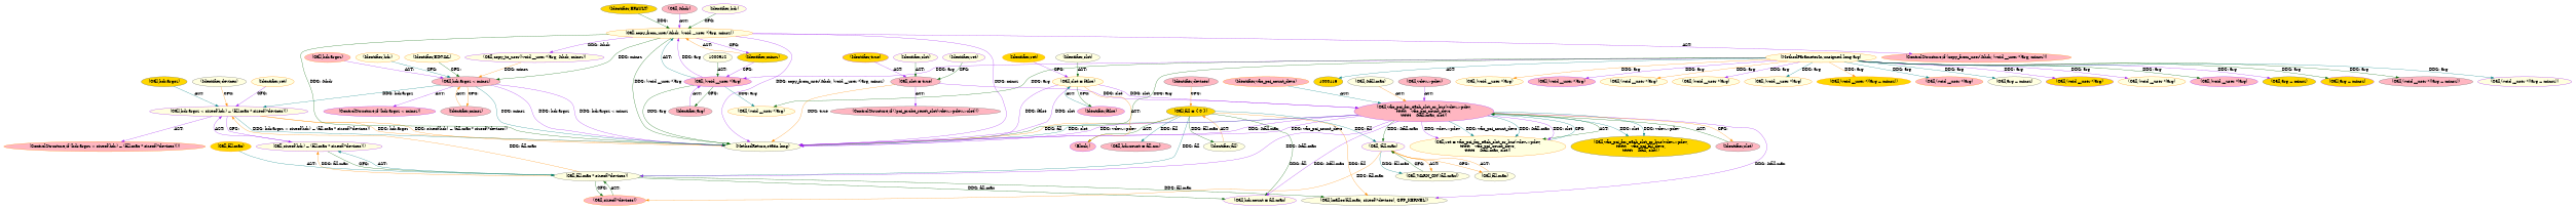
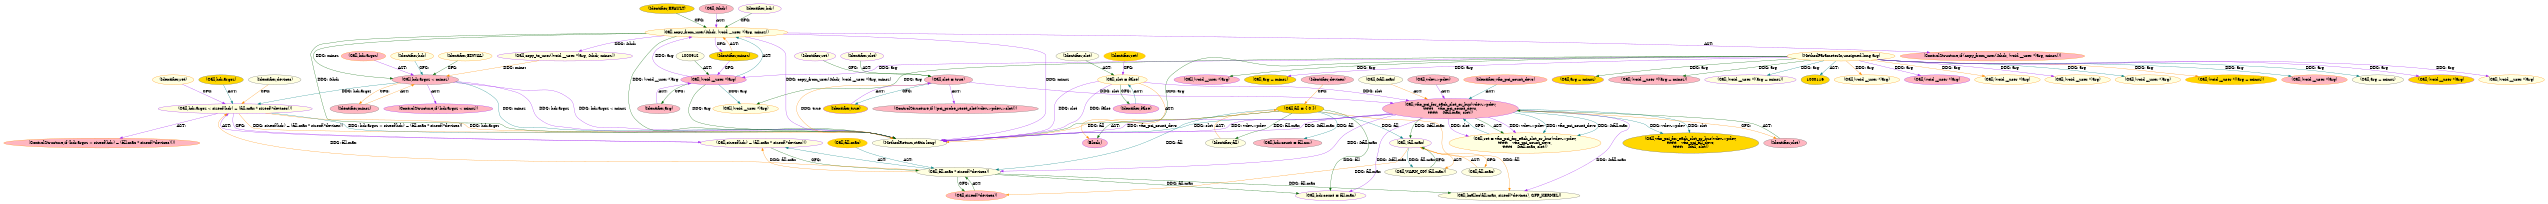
  digraph {
    node [color=gray40 fillcolor=lightyellow style=filled]
    edge [color=purple]
    n1 [color=purple label="(Call,hdr.argsz < sizeof(hdr) + (fill.max * sizeof(*devices)))"]
    n2 [color=darkorange fillcolor=lightpink label="(ControlStructure,if (hdr.argsz < sizeof(hdr) + (fill.max * sizeof(*devices))))"]
    n3 [label="(MethodReturn,static long)"]
    n4 [color=purple label="(Call,sizeof(hdr) + (fill.max * sizeof(*devices)))"]
    n5 [label="(Call,fill.max * sizeof(*devices))"]
    n6 [fillcolor=lightpink label="(Call,hdr.argsz < minsz)"]
    n7 [color=purple fillcolor=lightpink label="(ControlStructure,if (hdr.argsz < minsz))"]
    n8 [fillcolor=lightpink label="(Identifier,minsz)"]
    n9 [color=purple label="(Call,copy_to_user((void __user *)arg, &hdr, minsz))"]
    n10 [color=darkorange label="(Call,copy_from_user(&hdr, (void __user *)arg, minsz))"]
    n11 [fillcolor=gold label="(Identifier,minsz)"]
    n12 [color=darkorange fillcolor=lightpink label="(ControlStructure,if (copy_from_user(&hdr, (void __user *)arg, minsz)))"]
    n13 [color=purple fillcolor=lightpink label="(Call,(void __user *)arg)"]
    n14 [color=darkorange label="(Call,(void __user *)arg)"]
    n15 [fillcolor=lightpink label="(Identifier,arg)"]
    n16 [color=darkorange label="(MethodParameterIn,unsigned long arg)"]
    n17 [color=darkorange label="(Call,(void __user *)arg)"]
    n18 [color=purple fillcolor=lightpink label="(Call,(void __user *)arg)"]
    n19 [color=darkorange label="(Call,(void __user *)arg)"]
    n20 [color=darkorange label="(Call,(void __user *)arg)"]
    n21 [color=darkorange label="(Call,(void __user *)arg)"]
    n22 [color=darkorange fillcolor=gold label="(Call,(void __user *)(arg + minsz))"]
    n23 [color=darkorange fillcolor=lightpink label="(Call,(void __user *)arg)"]
    n24 [label="(Call,arg + minsz)"]
    n25 [color=purple fillcolor=gold label="(Call,(void __user *)arg)"]
    n26 [color=darkorange label="(Call,(void __user *)arg)"]
    n27 [color=purple fillcolor=lightpink label="(Call,(void __user *)arg)"]
    n28 [fillcolor=gold label="(Call,arg + minsz)"]
    n29 [color=purple fillcolor=gold label="(Call,arg + minsz)"]
    n30 [fillcolor=lightpink label="(Call,(void __user *)(arg + minsz))"]
    n31 [color=purple label="(Call,(void __user *)(arg + minsz))"]
    1000116 [fillcolor=gold]
    n33 [color=darkorange fillcolor=lightpink label="(Call,sizeof(*devices))"]
    n34 [color=purple label="(Call,hdr.count = fill.max)"]
    n35 [label="(Call,kcalloc(fill.max, sizeof(*devices), GFP_KERNEL))"]
    n36 [color=purple label="(Call,!fill.max)"]
    n37 [label="(Call,fill.max)"]
    n38 [label="(Call,WARN_ON(!fill.max))"]
    n39 [fillcolor=gold label="(Call,fill = { 0 })"]
    n40 [label="(Identifier,fill)"]
    n41 [fillcolor=lightpink label="(Call,hdr.count = fill.cur)"]
    n42 [color=purple fillcolor=lightpink label="(Block,)"]
    n43 [color=purple fillcolor=lightpink label="(Call,vfio_pci_for_each_slot_or_bus(vdev->pdev,\n\t\t\t\t\t\t    vfio_pci_count_devs,\n\t\t\t\t\t\t    &fill.max, slot))"]
    n44 [color=darkorange label="(Call,ret = vfio_pci_for_each_slot_or_bus(vdev->pdev,\n\t\t\t\t\t\t    vfio_pci_count_devs,\n\t\t\t\t\t\t    &fill.max, slot))"]
    n45 [fillcolor=gold label="(Call,vfio_pci_for_each_slot_or_bus(vdev->pdev,\n\t\t\t\t\t\t    vfio_pci_fill_devs,\n\t\t\t\t\t\t    &fill, slot))"]
    n46 [fillcolor=lightpink label="(Identifier,slot)"]
    n47 [fillcolor=lightpink label="(Call,slot = true)"]
    n48 [fillcolor=lightpink label="(ControlStructure,if (!pci_probe_reset_slot(vdev->pdev->slot)))"]
    n49 [color=purple fillcolor=gold label="(Identifier,true)"]
    n50 [color=darkorange label="(Call,slot = false)"]
    n51 [color=purple fillcolor=lightpink label="(Identifier,false)"]
    n52 [fillcolor=gold label="(Identifier,EFAULT)"]
    n53 [fillcolor=lightpink label="(Call,&hdr)"]
    n54 [color=darkorange label="(Identifier,ret)"]
    n55 [label="(Identifier,slot)"]
    n56 [fillcolor=lightpink label="(Identifier,devices)"]
    n57 [label="(Call,&fill.max)"]
    n58 [color=purple label="(Identifier,slot)"]
    n59 [color=darkorange fillcolor=lightpink label="(Call,hdr.argsz)"]
    n60 [color=purple label="(Identifier,hdr)"]
    n61 [fillcolor=gold label="(Call,hdr.argsz)"]
    n62 [color=darkorange label="(Identifier,hdr)"]
    n63 [fillcolor=lightpink label="(Call,vdev->pdev)"]
    n64 [color=purple label="(Identifier,ret)"]
    n65 [color=darkorange fillcolor=gold label="(Identifier,ret)"]
    n66 [label="(Identifier,devices)"]
    n67 [color=darkorange fillcolor=lightpink label="(Identifier,vfio_pci_count_devs)"]
    n68 [color=darkorange label="(Identifier,EINVAL)"]
    n69 [color=darkorange fillcolor=gold label="(Call,fill.max)"]
    1000912
    n1 -> n2 [label="AST: "]
    n1 -> n3 [color=darkorange label="DDG: hdr.argsz"]
    n1 -> n3 [color=darkorange label="DDG: sizeof(hdr) + (fill.max * sizeof(*devices))"]
    n1 -> n3 [color=teal label="DDG: hdr.argsz < sizeof(hdr) + (fill.max * sizeof(*devices))"]
    n1 -> n4 [label="CFG: "]
    n4 -> n1 [label="AST: "]
    n4 -> n5 [color=darkgreen label="CFG: "]
    n5 -> n1 [color=darkorange label="DDG: fill.max"]
    n5 -> n4 [color=teal label="AST: "]
    n5 -> n4 [color=darkorange label="DDG: fill.max"]
    n5 -> n33 [color=darkgreen label="CFG: "]
    n5 -> n34 [color=darkgreen label="DDG: fill.max"]
    n5 -> n35 [color=darkgreen label="DDG: fill.max"]
    n6 -> n1 [color=teal label="DDG: hdr.argsz"]
    n6 -> n3 [label="DDG: hdr.argsz"]
    n6 -> n3 [label="DDG: hdr.argsz < minsz"]
    n6 -> n3 [color=teal label="DDG: minsz"]
    n6 -> n7 [label="AST: "]
    n6 -> n8 [color=darkorange label="CFG: "]
    n8 -> n6 [color=darkorange label="AST: "]
    n9 -> n6 [color=darkorange label="DDG: minsz"]
    n10 -> n3 [color=darkgreen label="DDG: (void __user *)arg"]
    n10 -> n3 [label="DDG: copy_from_user(&hdr, (void __user *)arg, minsz)"]
    n10 -> n3 [label="DDG: minsz"]
    n10 -> n3 [color=darkgreen label="DDG: &hdr"]
    n10 -> n6 [color=darkgreen label="DDG: minsz"]
    n10 -> n9 [label="DDG: &hdr"]
    n10 -> n11 [label="CFG: "]
    n10 -> n12 [label="AST: "]
    n11 -> n10 [color=darkorange label="AST: "]
    n11 -> n13 [label="CFG: "]
    n13 -> n3 [color=darkgreen label="DDG: arg"]
    n13 -> n10 [color=teal label="AST: "]
    n13 -> n10 [label="DDG: arg"]
    n13 -> n14 [color=teal label="DDG: arg"]
    n13 -> n15 [color=darkgreen label="CFG: "]
    n15 -> n13 [label="AST: "]
    n16 -> n3 [color=darkgreen label="DDG: arg"]
    n16 -> n13 [label="DDG: arg"]
    n16 -> n14 [color=darkgreen label="DDG: arg"]
    n16 -> n17 [color=darkorange label="DDG: arg"]
    n16 -> n18 [label="DDG: arg"]
    n16 -> n19 [color=darkorange label="DDG: arg"]
    n16 -> n20 [label="DDG: arg"]
    n16 -> n21 [color=teal label="DDG: arg"]
    n16 -> n22 [color=darkorange label="DDG: arg"]
    n16 -> n23 [color=teal label="DDG: arg"]
    n16 -> n24 [color=teal label="DDG: arg"]
    n16 -> n25 [label="DDG: arg"]
    n16 -> n26 [label="DDG: arg"]
    n16 -> n27 [color=darkgreen label="DDG: arg"]
    n16 -> n28 [label="DDG: arg"]
    n16 -> n29 [color=darkgreen label="DDG: arg"]
    n16 -> n30 [color=darkgreen label="DDG: arg"]
    n16 -> n31 [color=teal label="DDG: arg"]
    n16 -> 1000116 [color=teal label="AST: "]
    n33 -> n5 [color=darkgreen label="AST: "]
    n36 -> n33 [color=darkorange label="DDG: fill.max"]
    n36 -> n37 [color=darkorange label="CFG: "]
    n36 -> n38 [color=darkorange label="AST: "]
    n36 -> n38 [color=teal label="DDG: fill.max"]
    n37 -> n36 [color=darkorange label="AST: "]
    n38 -> n36 [color=darkgreen label="CFG: "]
    n39 -> n3 [color=darkorange label="DDG: fill"]
    n39 -> n5 [color=teal label="DDG: fill"]
    n39 -> n34 [color=darkgreen label="DDG: fill"]
    n39 -> n35 [color=darkorange label="DDG: fill"]
    n39 -> n36 [color=teal label="DDG: fill"]
    n39 -> n40 [color=darkgreen label="DDG: fill.max"]
    n39 -> n41 [color=teal label="DDG: fill"]
    n39 -> n42 [color=darkgreen label="AST: "]
    n40 -> n39 [color=darkorange label="AST: "]
    n43 -> n3 [color=teal label="DDG: slot"]
    n43 -> n3 [label="DDG: vdev->pdev"]
    n43 -> n3 [label="DDG: &fill.max"]
    n43 -> n3 [label="DDG: vfio_pci_count_devs"]
    n43 -> n5 [label="DDG: &fill.max"]
    n43 -> n34 [label="DDG: &fill.max"]
    n43 -> n35 [label="DDG: &fill.max"]
    n43 -> n36 [color=darkgreen label="DDG: &fill.max"]
    n43 -> n44 [color=darkgreen label="AST: "]
    n43 -> n44 [label="DDG: vdev->pdev"]
    n43 -> n44 [color=teal label="DDG: vfio_pci_count_devs"]
    n43 -> n44 [color=teal label="DDG: &fill.max"]
    n43 -> n44 [label="DDG: slot"]
    n43 -> n45 [color=teal label="DDG: vdev->pdev"]
    n43 -> n45 [color=teal label="DDG: slot"]
    n43 -> n46 [color=darkorange label="CFG: "]
    n44 -> n43 [color=teal label="CFG: "]
    n46 -> n43 [color=darkgreen label="AST: "]
    n47 -> n3 [color=darkorange label="DDG: true"]
    n47 -> n43 [label="DDG: slot"]
    n47 -> n48 [label="AST: "]
+   n47 -> n49 [color=teal label="CFG: "]
    n49 -> n47 [label="AST: "]
    n50 -> n3 [label="DDG: false"]
    n50 -> n3 [label="DDG: slot"]
    n50 -> n42 [color=darkorange label="AST: "]
    n50 -> n43 [label="DDG: slot"]
    n50 -> n51 [color=darkgreen label="CFG: "]
    n51 -> n50 [color=teal label="AST: "]
-   n52 -> n10 [color=darkgreen label="DDG: "]
+   n52 -> n10 [color=darkgreen label="CFG: "]
    n53 -> n10 [label="AST: "]
    n54 -> n1 [label="CFG: "]
    n55 -> n50 [color=darkgreen label="AST: "]
    n56 -> n39 [color=darkorange label="CFG: "]
    n57 -> n43 [color=darkorange label="AST: "]
    n58 -> n47 [color=darkgreen label="AST: "]
    n59 -> n6 [label="AST: "]
    n60 -> n10 [color=darkgreen label="CFG: "]
    n61 -> n1 [color=teal label="AST: "]
    n62 -> n6 [color=teal label="CFG: "]
    n63 -> n43 [label="AST: "]
    n64 -> n47 [color=darkgreen label="CFG: "]
    n65 -> n50 [label="CFG: "]
    n66 -> n1 [color=darkorange label="CFG: "]
    n67 -> n43 [color=teal label="AST: "]
    n68 -> n6 [color=darkgreen label="CFG: "]
    n69 -> n5 [color=teal label="AST: "]
    1000912 -> n13 [color=darkgreen label="AST: "]
  }
